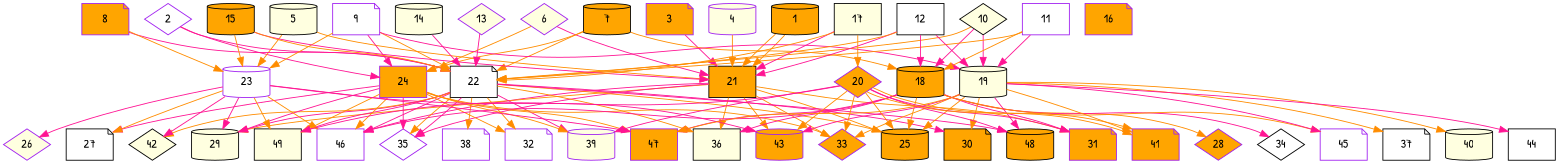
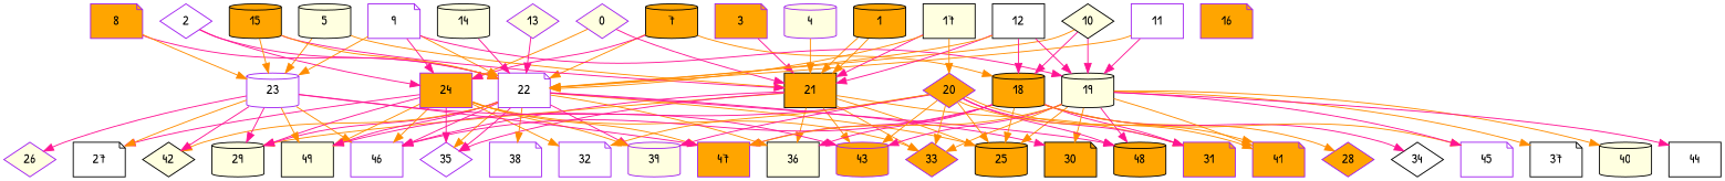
  digraph {
    fontname="Patrick Hand"
    node [alpha=0.15 color=purple fillcolor=orange fontname="Patrick Hand" shape=cylinder style=filled]
    edge [color=darkorange fontname="Patrick Hand"]
    1 [alpha=0.19 color=black expect_size=655289816695761024]
    21 [alpha=0.13 color=black expect_size=1145919600973578 shape=box]
    25 [color=black expect_size=1020635321445122176]
    31 [alpha=0.08 expect_size=47442865026674368 shape=note]
    36 [alpha=0.07 color=black expect_size=947094883404244 fillcolor=lightyellow shape=box]
    46 [expect_size=79311950725530592 fillcolor=white shape=box]
    33 [alpha=0.17 expect_size=2292576097117453824 shape=diamond]
    43 [expect_size=662495987325061824512]
    29 [alpha=0.06 color=black expect_size=246952332019929568 fillcolor=lightyellow]
    35 [alpha=0.19 expect_size=21539479212826968 fillcolor=white shape=diamond]
    2 [alpha=0.00 expect_size=1373562867654672896 fillcolor=white shape=diamond]
-   22 [alpha=0.12 color=black expect_size=4391439701976851 fillcolor=white shape=note]
+   22 [alpha=0.12 expect_size=4391439701976851 fillcolor=white shape=note]
    24 [alpha=0.09 expect_size=20369967565647660 shape=box]
    30 [alpha=0.19 color=black expect_size=829003779873753600 shape=note]
    39 [alpha=0.03 expect_size=515746886755682112 fillcolor=lightyellow]
    48 [alpha=0.00 color=black expect_size=34793842024514736]
    49 [alpha=0.05 color=black expect_size=570737707208977416192 fillcolor=lightyellow shape=box]
    38 [alpha=0.01 expect_size=139773519544810992 fillcolor=white shape=note]
    42 [alpha=0.05 color=black expect_size=1308784634514565120 fillcolor=lightyellow shape=diamond]
    47 [alpha=0.01 expect_size=1328301509239297280 shape=box]
    32 [alpha=0.11 expect_size=23548602957870684 fillcolor=white shape=note]
    27 [color=black expect_size=905993120867772160 fillcolor=white shape=note]
    3 [alpha=0.20 expect_size=41771410243211112 shape=note]
    4 [alpha=0.16 expect_size=269857898891011162112 fillcolor=lightyellow]
    5 [color=black expect_size=2215741944563997696 fillcolor=lightyellow]
    23 [expect_size=1320783373570008 fillcolor=white]
    26 [alpha=0.19 expect_size=2126041148683643256832 fillcolor=lightyellow shape=diamond]
-   6 [expect_size=445431686213814720 fillcolor=lightyellow shape=diamond]
+   6 [expect_size=445431686213814720 fillcolor=lightyellow shape=diamond label=0]
    7 [alpha=0.08 color=black expect_size=38785195049352528]
    18 [alpha=0.11 color=black expect_size=1997970677506127360]
    28 [alpha=0.14 expect_size=197395208151056252928 shape=diamond]
    34 [alpha=0.07 color=black expect_size=35737694473560696 fillcolor=white shape=diamond]
    45 [alpha=0.01 expect_size=40060159259524864 fillcolor=white shape=note]
    8 [alpha=0.06 expect_size=1768622850984137728 shape=note]
    9 [alpha=0.05 expect_size=1004756414108508544 fillcolor=white shape=note]
    19 [alpha=0.02 color=black expect_size=2285481817887123439616 fillcolor=lightyellow]
    37 [alpha=0.01 color=black expect_size=42121667711852347392 fillcolor=white shape=note]
    40 [alpha=0.03 color=black expect_size=67471904555136974848 fillcolor=lightyellow]
    41 [alpha=0.19 expect_size=16997377435384948 shape=note]
    44 [alpha=0.01 color=black expect_size=44050025709018120 fillcolor=white shape=box]
    10 [alpha=0.10 color=black expect_size=28175990873270928 fillcolor=lightyellow shape=diamond]
    11 [alpha=0.02 expect_size=661014722391083843584 fillcolor=white shape=box]
    12 [alpha=0.01 color=black expect_size=13518152129725857792 fillcolor=white shape=box]
    13 [alpha=0.17 expect_size=506065041787695936 fillcolor=lightyellow shape=diamond]
    14 [alpha=0.06 color=black expect_size=119182452152336384000 fillcolor=lightyellow]
    15 [alpha=0.09 color=black expect_size=4270166887440389]
    16 [alpha=0.03 expect_size=1350636658803971840 shape=note]
    17 [alpha=0.11 color=black expect_size=1698778634538861985792 fillcolor=lightyellow shape=box]
    20 [alpha=0.12 expect_size=2827903021253047 shape=diamond]
    1 -> 21
    1 -> 21
    21 -> 25
    21 -> 31
    21 -> 36
    21 -> 46 [color=deeppink]
    21 -> 33
    21 -> 43
    21 -> 29
    21 -> 35 [color=deeppink]
    2 -> 22 [color=deeppink]
    2 -> 24 [color=deeppink]
    22 -> 25
    22 -> 36
    22 -> 46 [color=deeppink]
    22 -> 29 [color=deeppink]
    22 -> 35
    22 -> 35 [color=deeppink]
    22 -> 30 [color=deeppink]
    22 -> 39 [color=deeppink]
    22 -> 48 [color=deeppink]
    22 -> 49 [color=deeppink]
    22 -> 38
    22 -> 42
    24 -> 46
    24 -> 33
    24 -> 29 [color=deeppink]
    24 -> 35 [color=deeppink]
    24 -> 39
    24 -> 49
    24 -> 47
    24 -> 32
    24 -> 27 [color=deeppink]
    3 -> 21 [color=deeppink]
    4 -> 21
    5 -> 21
    5 -> 23
    23 -> 46
    23 -> 43 [color=deeppink]
    23 -> 29 [color=deeppink]
    23 -> 49
    23 -> 42 [color=deeppink]
    23 -> 47 [color=deeppink]
    23 -> 27
    23 -> 26 [color=deeppink]
    6 -> 21 [color=deeppink]
    6 -> 24
    7 -> 22
-   7 -> 24
+   7 -> 24 [color=deeppink]
    7 -> 18
    18 -> 25
    18 -> 31 [color=deeppink]
    18 -> 36 [color=deeppink]
    18 -> 46 [color=deeppink]
    18 -> 47 [color=deeppink]
    18 -> 28
    18 -> 34 [color=deeppink]
    18 -> 45
    8 -> 22 [color=deeppink]
    8 -> 23
    9 -> 22
    9 -> 24 [color=deeppink]
    9 -> 23
    9 -> 19 [color=deeppink]
    19 -> 25
    19 -> 33
    19 -> 43 [color=deeppink]
    19 -> 30
    19 -> 48 [color=deeppink]
    19 -> 47
    19 -> 45 [color=deeppink]
    19 -> 37
    19 -> 40
    19 -> 41
    19 -> 44 [color=deeppink]
    10 -> 22
    10 -> 18 [color=deeppink]
    10 -> 19 [color=deeppink]
    11 -> 22
-   11 -> 18
    11 -> 19 [color=deeppink]
    12 -> 21 [color=deeppink]
    12 -> 22
    12 -> 18 [color=deeppink]
    12 -> 19 [color=deeppink]
    13 -> 22 [color=deeppink]
    14 -> 22 [color=deeppink]
    15 -> 21 [color=deeppink]
    15 -> 22
    15 -> 23
    17 -> 21 [color=deeppink]
    17 -> 22
    17 -> 20
    20 -> 25
    20 -> 31 [color=deeppink]
    20 -> 33
    20 -> 43
    20 -> 39 [color=deeppink]
    20 -> 48 [color=deeppink]
    20 -> 49 [color=deeppink]
-   22 -> 32
+   20 -> 32
    20 -> 41
    20 -> 41
  }
